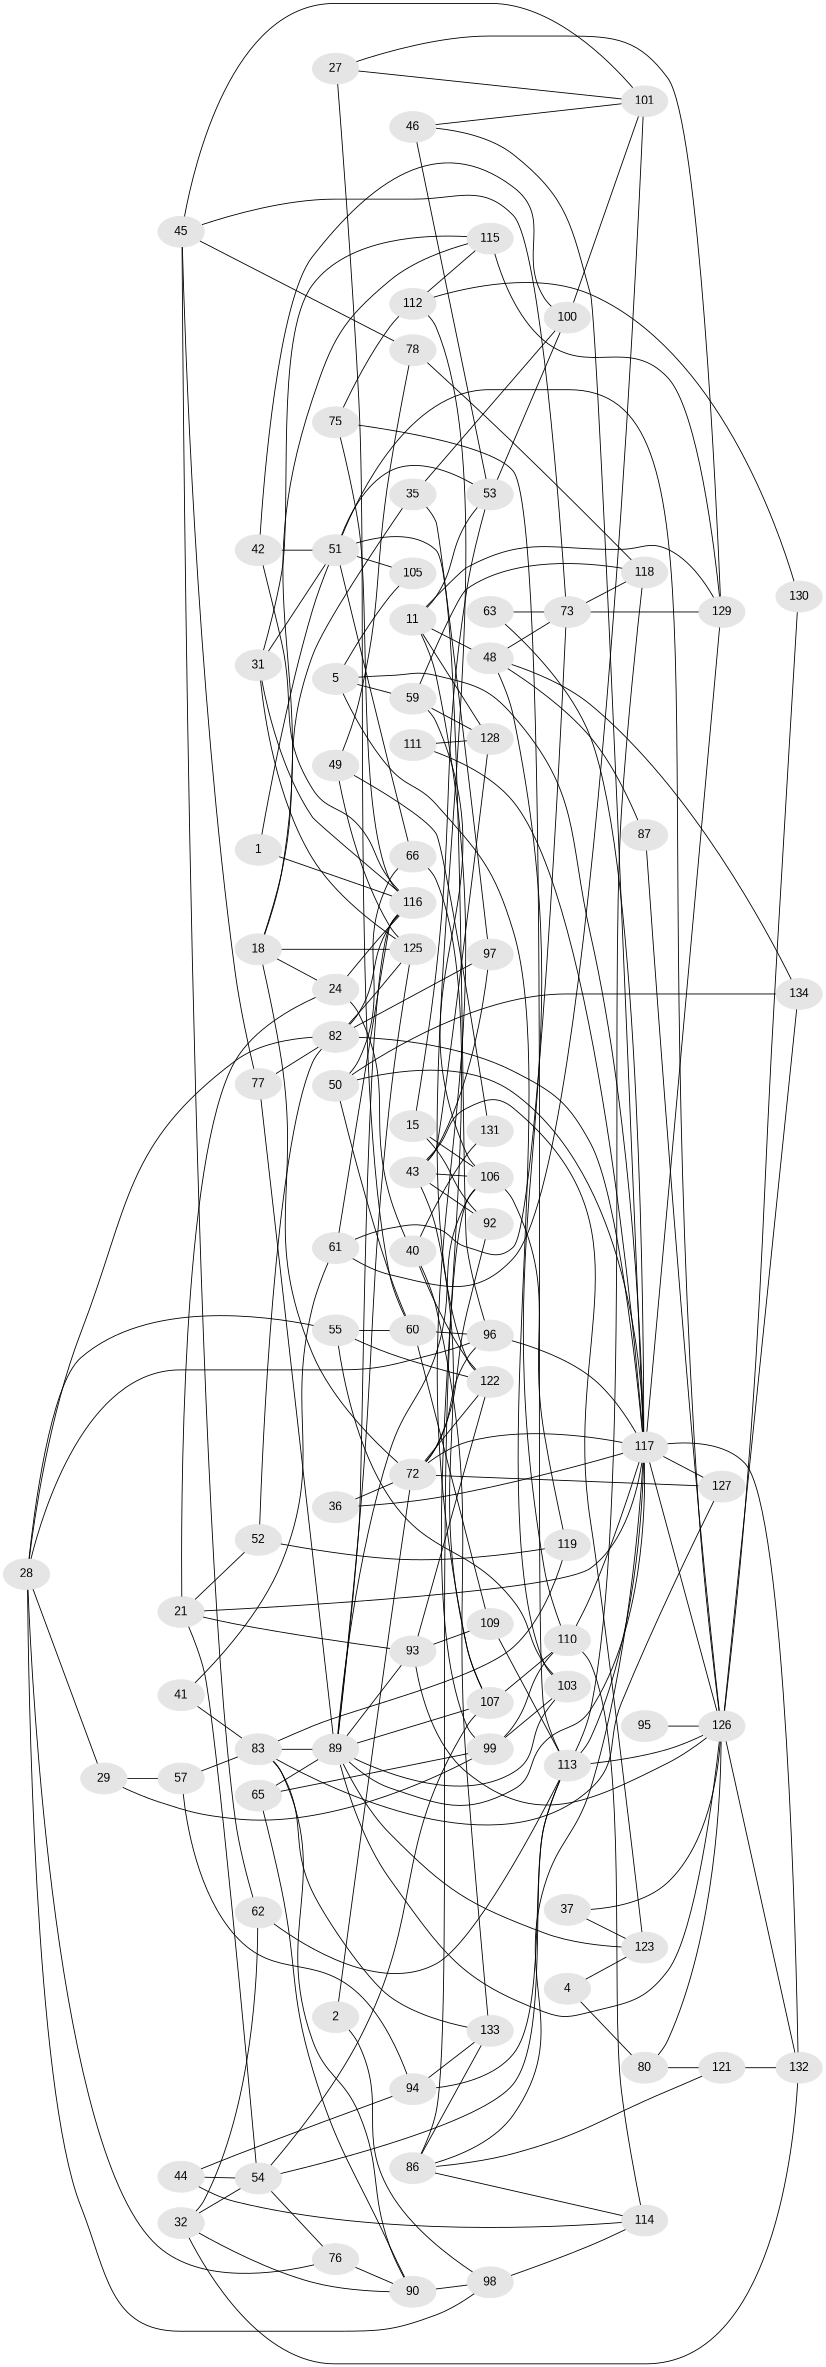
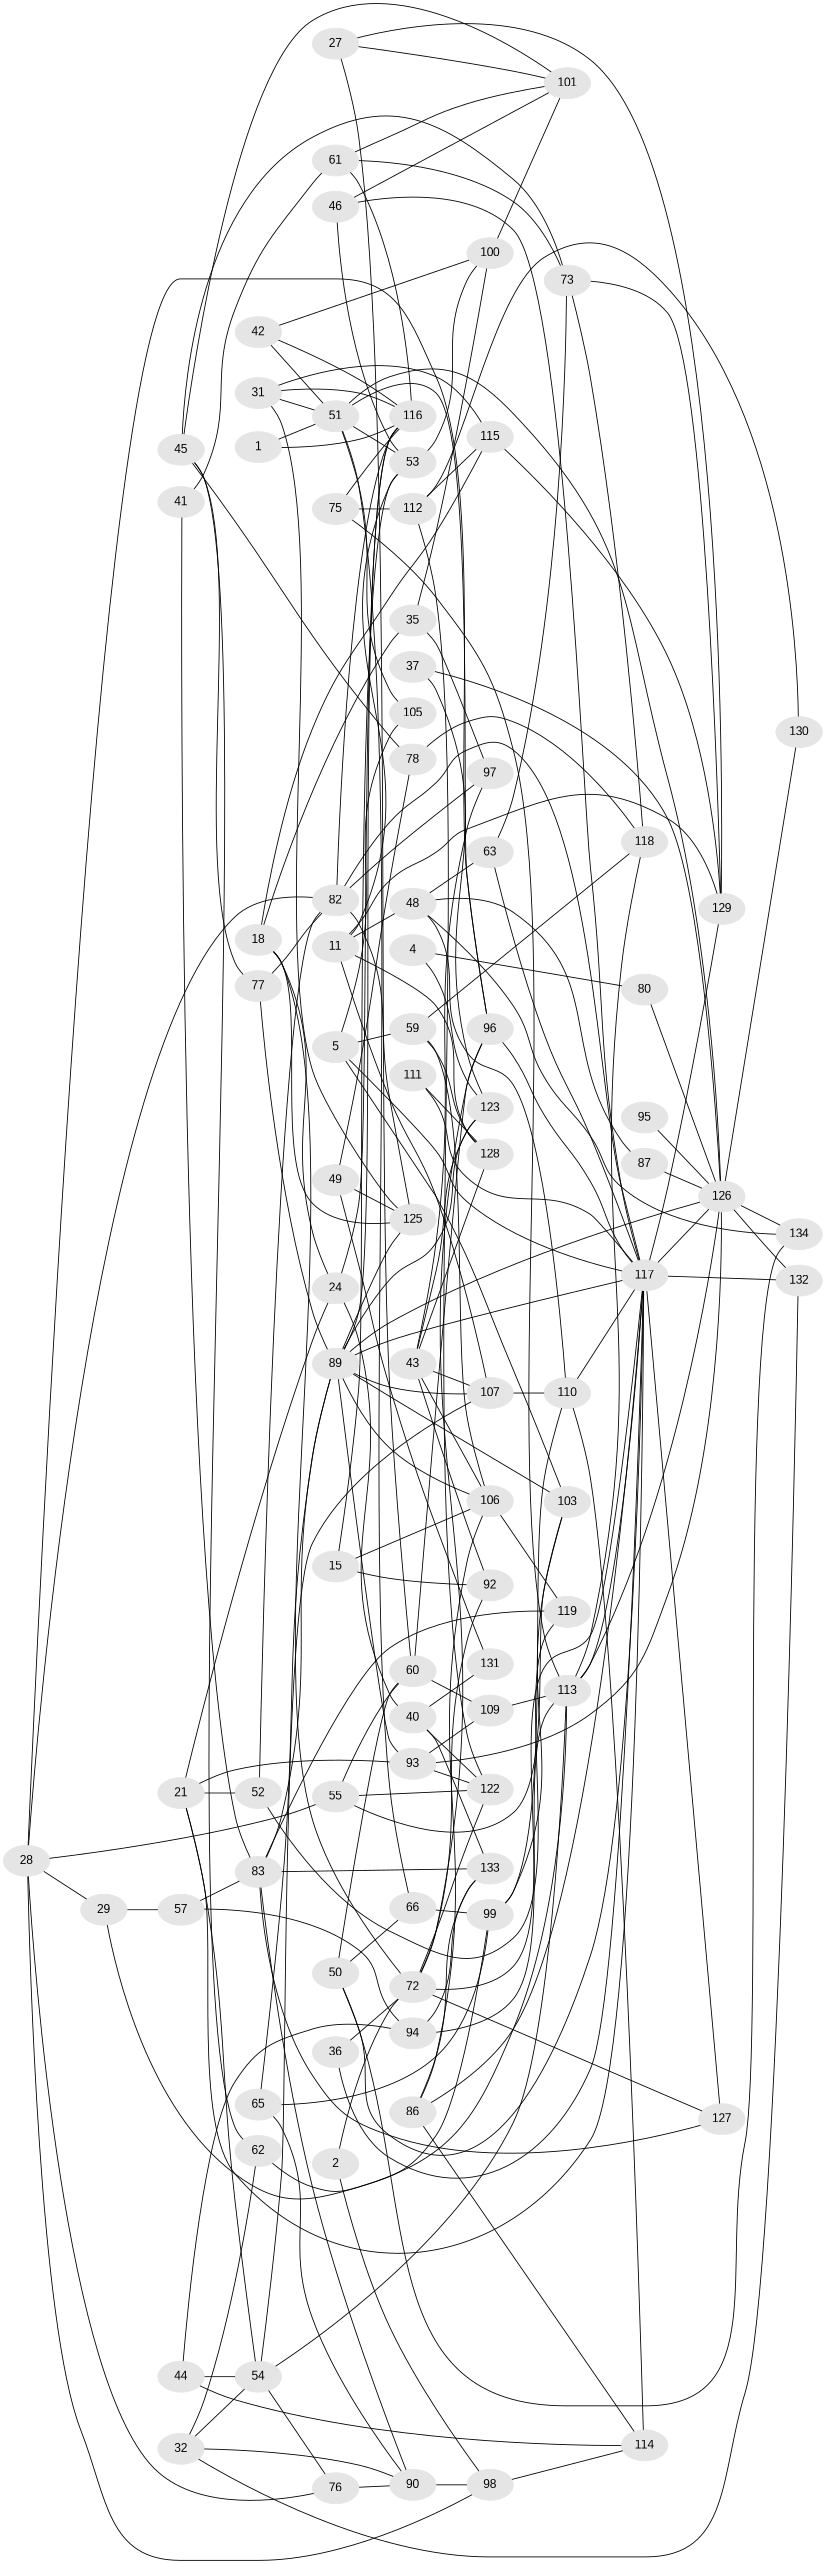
  graph {
    fontname="Liberation Sans"
    rankdir=LR
    node [color=gray90 fontname="Liberation Sans" style=filled]
    edge [fontname="Liberation Sans"]
    51 [super="+34"]
    105
    53 [super="+9"]
    96
    126 [super="+104+108"]
    66
    1
    116 [super="+39"]
    72 [super="+47"]
    117 [super="+102+74"]
    92
    122
    127
    2
    98
    114
    80 [super="+19"]
-   121
    4
    123
    5
    59
    103
    128
    106 [super="+20"]
    118
    129 [super="+38+88"]
    132 [super="+124"]
    11
    48
    107 [super="+30"]
    73 [super="+58"]
    87
    110
    134
    100
    15
    119
    18
    24
    35
    115
    125 [super="+22"]
    40
    97
    21
    52
    54 [super="+12"]
    93 [super="+26"]
    82 [super="+7"]
    76
    113 [super="+84"]
    109 [super="+17"]
    131
    133 [super="+91"]
    27
    60
    101
    28
    29
    55
    57
    99
    90 [super="+85"]
    83 [super="+8"]
    94
    31
    32
    62 [super="+23"]
    36
    37
    130
    41
    61
    89 [super="+69"]
    42 [super="+10"]
    43 [super="+33"]
    44
    45
    77
    78
    46
    49
    50
    63
    65 [super="+13"]
    95 [super="+67"]
    75
    112
    86
    111
    51 -- 105
    51 -- 53
    51 -- 96
    51 -- 126 [weight=2]
    51 -- 66
    53 -- 100
    96 -- 117
    126 -- 132
    126 -- 134
    126 -- 130
    66 -- 99
    1 -- 51
    1 -- 116
    72 -- 96
    72 -- 117
    72 -- 92
    72 -- 122
    72 -- 127
    117 -- 126 [weight=4]
    117 -- 127
    117 -- 129 [weight=4]
    117 -- 132
    2 -- 72
    2 -- 98
    98 -- 114
    80 -- 126
-   80 -- 121 [weight=2]
-   121 -- 132 [weight=2]
    4 -- 80
    4 -- 123
    5 -- 105
    5 -- 117
    5 -- 59
    5 -- 103
    59 -- 128
    59 -- 106
    59 -- 118
    106 -- 119
    11 -- 53
    11 -- 128
    11 -- 129
    11 -- 48
    11 -- 107
-   48 -- 73
+   48 -- 63
    48 -- 87
    48 -- 110
    48 -- 134
    107 -- 110 [weight=2]
    73 -- 118
    73 -- 129
    87 -- 126
    110 -- 117
    110 -- 114
    100 -- 101
    15 -- 53
    15 -- 92
    15 -- 106
    18 -- 72
    18 -- 24
    18 -- 35
    18 -- 115
    18 -- 125
    24 -- 116
    24 -- 40
    35 -- 100
    35 -- 97
    115 -- 129
    40 -- 122
    40 -- 131
    40 -- 133
    21 -- 117
    21 -- 24
    21 -- 52
    21 -- 54
    21 -- 93
    52 -- 119
    52 -- 82
    54 -- 107
    54 -- 76
    54 -- 113
    93 -- 126
    93 -- 122
    93 -- 109
    82 -- 116
    82 -- 117
    82 -- 125
    82 -- 97
    76 -- 90
    113 -- 126 [weight=3]
    113 -- 117
    113 -- 118
    109 -- 113
    27 -- 129
    27 -- 60
    27 -- 101
    60 -- 96
    60 -- 109
    28 -- 96
    28 -- 98
    28 -- 82
    28 -- 76
    28 -- 29
    28 -- 55
    29 -- 57
    29 -- 99
    55 -- 122
    55 -- 103
    55 -- 60
    57 -- 83
    57 -- 94
    99 -- 103
    99 -- 110
    90 -- 98
    83 -- 127
    83 -- 119
    83 -- 133
    83 -- 90
    83 -- 89 [weight=2]
    94 -- 113
    94 -- 133 [weight=2]
    31 -- 51
    31 -- 116
    31 -- 115
    31 -- 125
    32 -- 132
    32 -- 54
    32 -- 90 [weight=2]
    32 -- 62
    62 -- 113
    36 -- 72
    36 -- 117
    37 -- 126
    37 -- 123
    41 -- 83
    41 -- 61
    61 -- 116
    61 -- 73
    61 -- 101
    89 -- 126
    89 -- 116
    89 -- 117 [weight=2]
    89 -- 123
    89 -- 103
    89 -- 106
    89 -- 107
    89 -- 125
    89 -- 93
    42 -- 51 [weight=2]
    42 -- 116
    42 -- 100
    43 -- 92
    43 -- 123
    43 -- 128
    43 -- 106 [weight=2]
    43 -- 107
    43 -- 97
    44 -- 114
    44 -- 54
    44 -- 94
    45 -- 73 [weight=2]
    45 -- 101
    45 -- 62
    45 -- 77
    45 -- 78
    77 -- 82 [weight=2]
    77 -- 89
    78 -- 118
    46 -- 53
    46 -- 117
    46 -- 101
    49 -- 125
    49 -- 131
    49 -- 78
    50 -- 66
    50 -- 117
    50 -- 134
    50 -- 60
    63 -- 117
    63 -- 73
    65 -- 99
    65 -- 90
    65 -- 89
    95 -- 126 [weight=3]
    75 -- 116
    75 -- 113
    75 -- 112
    112 -- 122
    112 -- 115
    112 -- 130
    86 -- 117
    86 -- 114
-   86 -- 121
    86 -- 106
    86 -- 133
    111 -- 117
    111 -- 128
  }
